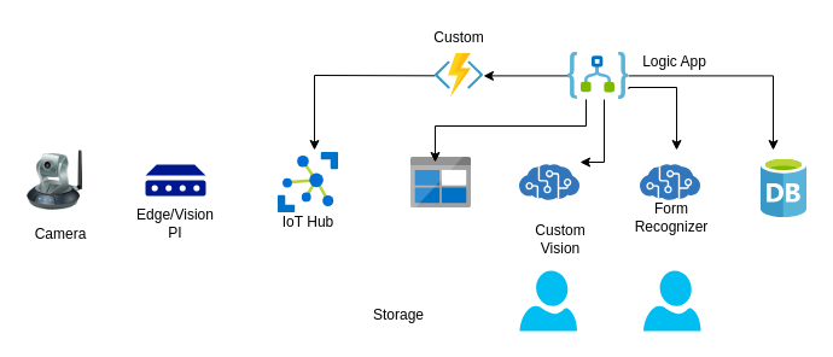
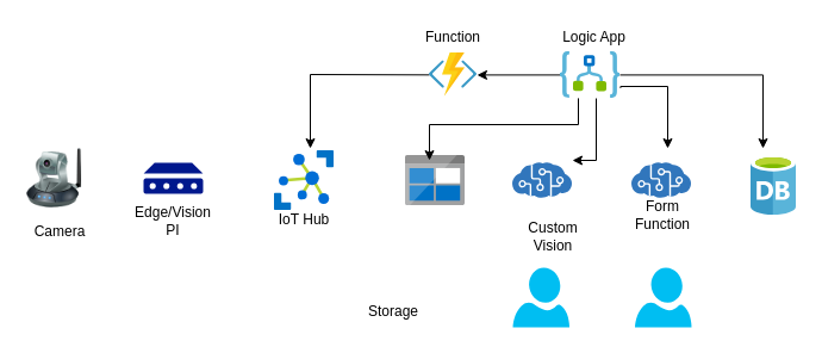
  <mxCell id="0" />
  <mxCell id="1" parent="0" />
  <mxCell id="2" value="" style="image;html=1;image=img/lib/clip_art/networking/Ip_Camera_128x128.png" vertex="1" parent="1"><mxGeometry x="20" y="124" width="50" height="50" as="geometry" /></mxCell>
  <mxCell id="3" value="" style="aspect=fixed;pointerEvents=1;shadow=0;dashed=0;html=1;strokeColor=none;labelPosition=center;verticalLabelPosition=bottom;verticalAlign=top;align=center;fillColor=#00188D;shape=mxgraph.mscae.enterprise.device" vertex="1" parent="1"><mxGeometry x="120" y="136" width="50" height="26" as="geometry" /></mxCell>
  <mxCell id="4" value="" style="aspect=fixed;html=1;points=[];align=center;image;fontSize=12;image=img/lib/mscae/Cognitive_Services.svg;" vertex="1" parent="1"><mxGeometry x="430" y="136" width="50" height="30" as="geometry" /></mxCell>
  <mxCell id="5" value="" style="aspect=fixed;html=1;points=[];align=center;image;fontSize=12;image=img/lib/mscae/Cognitive_Services.svg;" vertex="1" parent="1"><mxGeometry x="530" y="136" width="50" height="30" as="geometry" /></mxCell>
  <mxCell id="6" value="" style="aspect=fixed;html=1;points=[];align=center;image;fontSize=12;image=img/lib/mscae/BlobBlock.svg;" vertex="1" parent="1"><mxGeometry x="340" y="130" width="50" height="42" as="geometry" /></mxCell>
  <mxCell id="7" value="" style="edgeStyle=orthogonalEdgeStyle;rounded=0;orthogonalLoop=1;jettySize=auto;html=1;" edge="1" parent="1" source="10" target="14"><mxGeometry relative="1" as="geometry" /></mxCell>
  <mxCell id="8" value="" style="edgeStyle=orthogonalEdgeStyle;rounded=0;orthogonalLoop=1;jettySize=auto;html=1;" edge="1" parent="1" source="10"><mxGeometry relative="1" as="geometry"><mxPoint x="360" y="134" as="targetPoint" /><Array as="points"><mxPoint x="485" y="104" /><mxPoint x="360" y="104" /></Array></mxGeometry></mxCell>
  <mxCell id="9" value="" style="edgeStyle=orthogonalEdgeStyle;rounded=0;orthogonalLoop=1;jettySize=auto;html=1;" edge="1" parent="1" source="10"><mxGeometry relative="1" as="geometry"><mxPoint x="640" y="124" as="targetPoint" /><Array as="points"><mxPoint x="640" y="62" /></Array></mxGeometry></mxCell>
  <mxCell id="10" value="" style="aspect=fixed;html=1;points=[];align=center;image;fontSize=12;image=img/lib/mscae/Logic_Apps.svg;" vertex="1" parent="1"><mxGeometry x="470" y="42.9" width="50" height="39" as="geometry" /></mxCell>
  <mxCell id="11" value="" style="aspect=fixed;html=1;points=[];align=center;image;fontSize=12;image=img/lib/mscae/Database_General.svg;" vertex="1" parent="1"><mxGeometry x="630" y="130" width="38" height="50" as="geometry" /></mxCell>
  <mxCell id="12" value="" style="aspect=fixed;html=1;points=[];align=center;image;fontSize=12;image=img/lib/mscae/Azure_IoT_Hub.svg;" vertex="1" parent="1"><mxGeometry x="230" y="126" width="50" height="50" as="geometry" /></mxCell>
  <mxCell id="13" value="" style="edgeStyle=none;rounded=0;orthogonalLoop=1;jettySize=auto;html=1;" edge="1" parent="1" source="14"><mxGeometry relative="1" as="geometry"><mxPoint x="260" y="124" as="targetPoint" /><Array as="points"><mxPoint x="260" y="62" /></Array></mxGeometry></mxCell>
  <mxCell id="14" value="" style="aspect=fixed;html=1;points=[];align=center;image;fontSize=12;image=img/lib/mscae/Functions.svg;" vertex="1" parent="1"><mxGeometry x="360" y="44" width="40" height="36.8" as="geometry" /></mxCell>
  <mxCell id="15" value="" style="edgeStyle=orthogonalEdgeStyle;rounded=0;orthogonalLoop=1;jettySize=auto;html=1;exitX=1.008;exitY=0.782;exitDx=0;exitDy=0;exitPerimeter=0;" edge="1" parent="1" source="10"><mxGeometry relative="1" as="geometry"><mxPoint x="530" y="72.4" as="sourcePoint" /><mxPoint x="560" y="124" as="targetPoint" /><Array as="points"><mxPoint x="520" y="72" /><mxPoint x="560" y="72" /></Array></mxGeometry></mxCell>
  <mxCell id="16" value="" style="edgeStyle=orthogonalEdgeStyle;rounded=0;orthogonalLoop=1;jettySize=auto;html=1;" edge="1" parent="1"><mxGeometry relative="1" as="geometry"><mxPoint x="500" y="82" as="sourcePoint" /><mxPoint x="480" y="134" as="targetPoint" /><Array as="points"><mxPoint x="500" y="134" /></Array></mxGeometry></mxCell>
  <mxCell id="17" value="" style="verticalLabelPosition=bottom;html=1;verticalAlign=top;align=center;strokeColor=none;fillColor=#00BEF2;shape=mxgraph.azure.user;" vertex="1" parent="1"><mxGeometry x="430" y="224" width="47.5" height="50" as="geometry" /></mxCell>
  <mxCell id="18" value="" style="verticalLabelPosition=bottom;html=1;verticalAlign=top;align=center;strokeColor=none;fillColor=#00BEF2;shape=mxgraph.azure.user;" vertex="1" parent="1"><mxGeometry x="532.5" y="224" width="47.5" height="50" as="geometry" /></mxCell>
  <mxCell id="19" value="Storage" style="text;html=1;strokeColor=none;fillColor=none;align=center;verticalAlign=middle;whiteSpace=wrap;rounded=0;" vertex="1" parent="1"><mxGeometry x="310" y="251" width="40" height="20" as="geometry" /></mxCell>
  <mxCell id="20" value="Custom Vision" style="text;html=1;strokeColor=none;fillColor=none;align=center;verticalAlign=middle;whiteSpace=wrap;rounded=0;" vertex="1" parent="1"><mxGeometry x="443.75" y="188" width="40" height="20" as="geometry" /></mxCell>
- <mxCell id="21" value="Form Recognizer" style="text;html=1;strokeColor=none;fillColor=none;align=center;verticalAlign=middle;whiteSpace=wrap;rounded=0;" vertex="1" parent="1"><mxGeometry x="536" y="170" width="40" height="20" as="geometry" /></mxCell>
+ <mxCell id="21" value="Form Function" style="text;html=1;strokeColor=none;fillColor=none;align=center;verticalAlign=middle;whiteSpace=wrap;rounded=0;" vertex="1" parent="1"><mxGeometry x="536" y="170" width="40" height="20" as="geometry" /></mxCell>
  <mxCell id="22" value="IoT Hub" style="text;html=1;strokeColor=none;fillColor=none;align=center;verticalAlign=middle;whiteSpace=wrap;rounded=0;" vertex="1" parent="1"><mxGeometry x="230" y="174" width="50" height="20" as="geometry" /></mxCell>
  <mxCell id="23" value="Edge/Vision PI" style="text;html=1;strokeColor=none;fillColor=none;align=center;verticalAlign=middle;whiteSpace=wrap;rounded=0;" vertex="1" parent="1"><mxGeometry x="120" y="166" width="50" height="38" as="geometry" /></mxCell>
  <mxCell id="24" value="Camera" style="text;html=1;strokeColor=none;fillColor=none;align=center;verticalAlign=middle;whiteSpace=wrap;rounded=0;" vertex="1" parent="1"><mxGeometry x="25" y="184" width="50" height="20" as="geometry" /></mxCell>
- <mxCell id="25" value="Logic App" style="text;html=1;strokeColor=none;fillColor=none;align=center;verticalAlign=middle;whiteSpace=wrap;rounded=0;" vertex="1" parent="1"><mxGeometry x="526.5" y="40.9" width="62.5" height="20" as="geometry" /></mxCell>
- <mxCell id="26" value="Custom" style="text;html=1;strokeColor=none;fillColor=none;align=center;verticalAlign=middle;whiteSpace=wrap;rounded=0;" vertex="1" parent="1"><mxGeometry x="360" y="20.9" width="40" height="20" as="geometry" /></mxCell>
+ <mxCell id="25" value="Logic App" style="text;html=1;strokeColor=none;fillColor=none;align=center;verticalAlign=middle;whiteSpace=wrap;rounded=0;" vertex="1" parent="1"><mxGeometry x="466.5" y="20.9" width="62.5" height="20" as="geometry" /></mxCell>
+ <mxCell id="26" value="Function" style="text;html=1;strokeColor=none;fillColor=none;align=center;verticalAlign=middle;whiteSpace=wrap;rounded=0;" vertex="1" parent="1"><mxGeometry x="360" y="20.9" width="40" height="20" as="geometry" /></mxCell>
